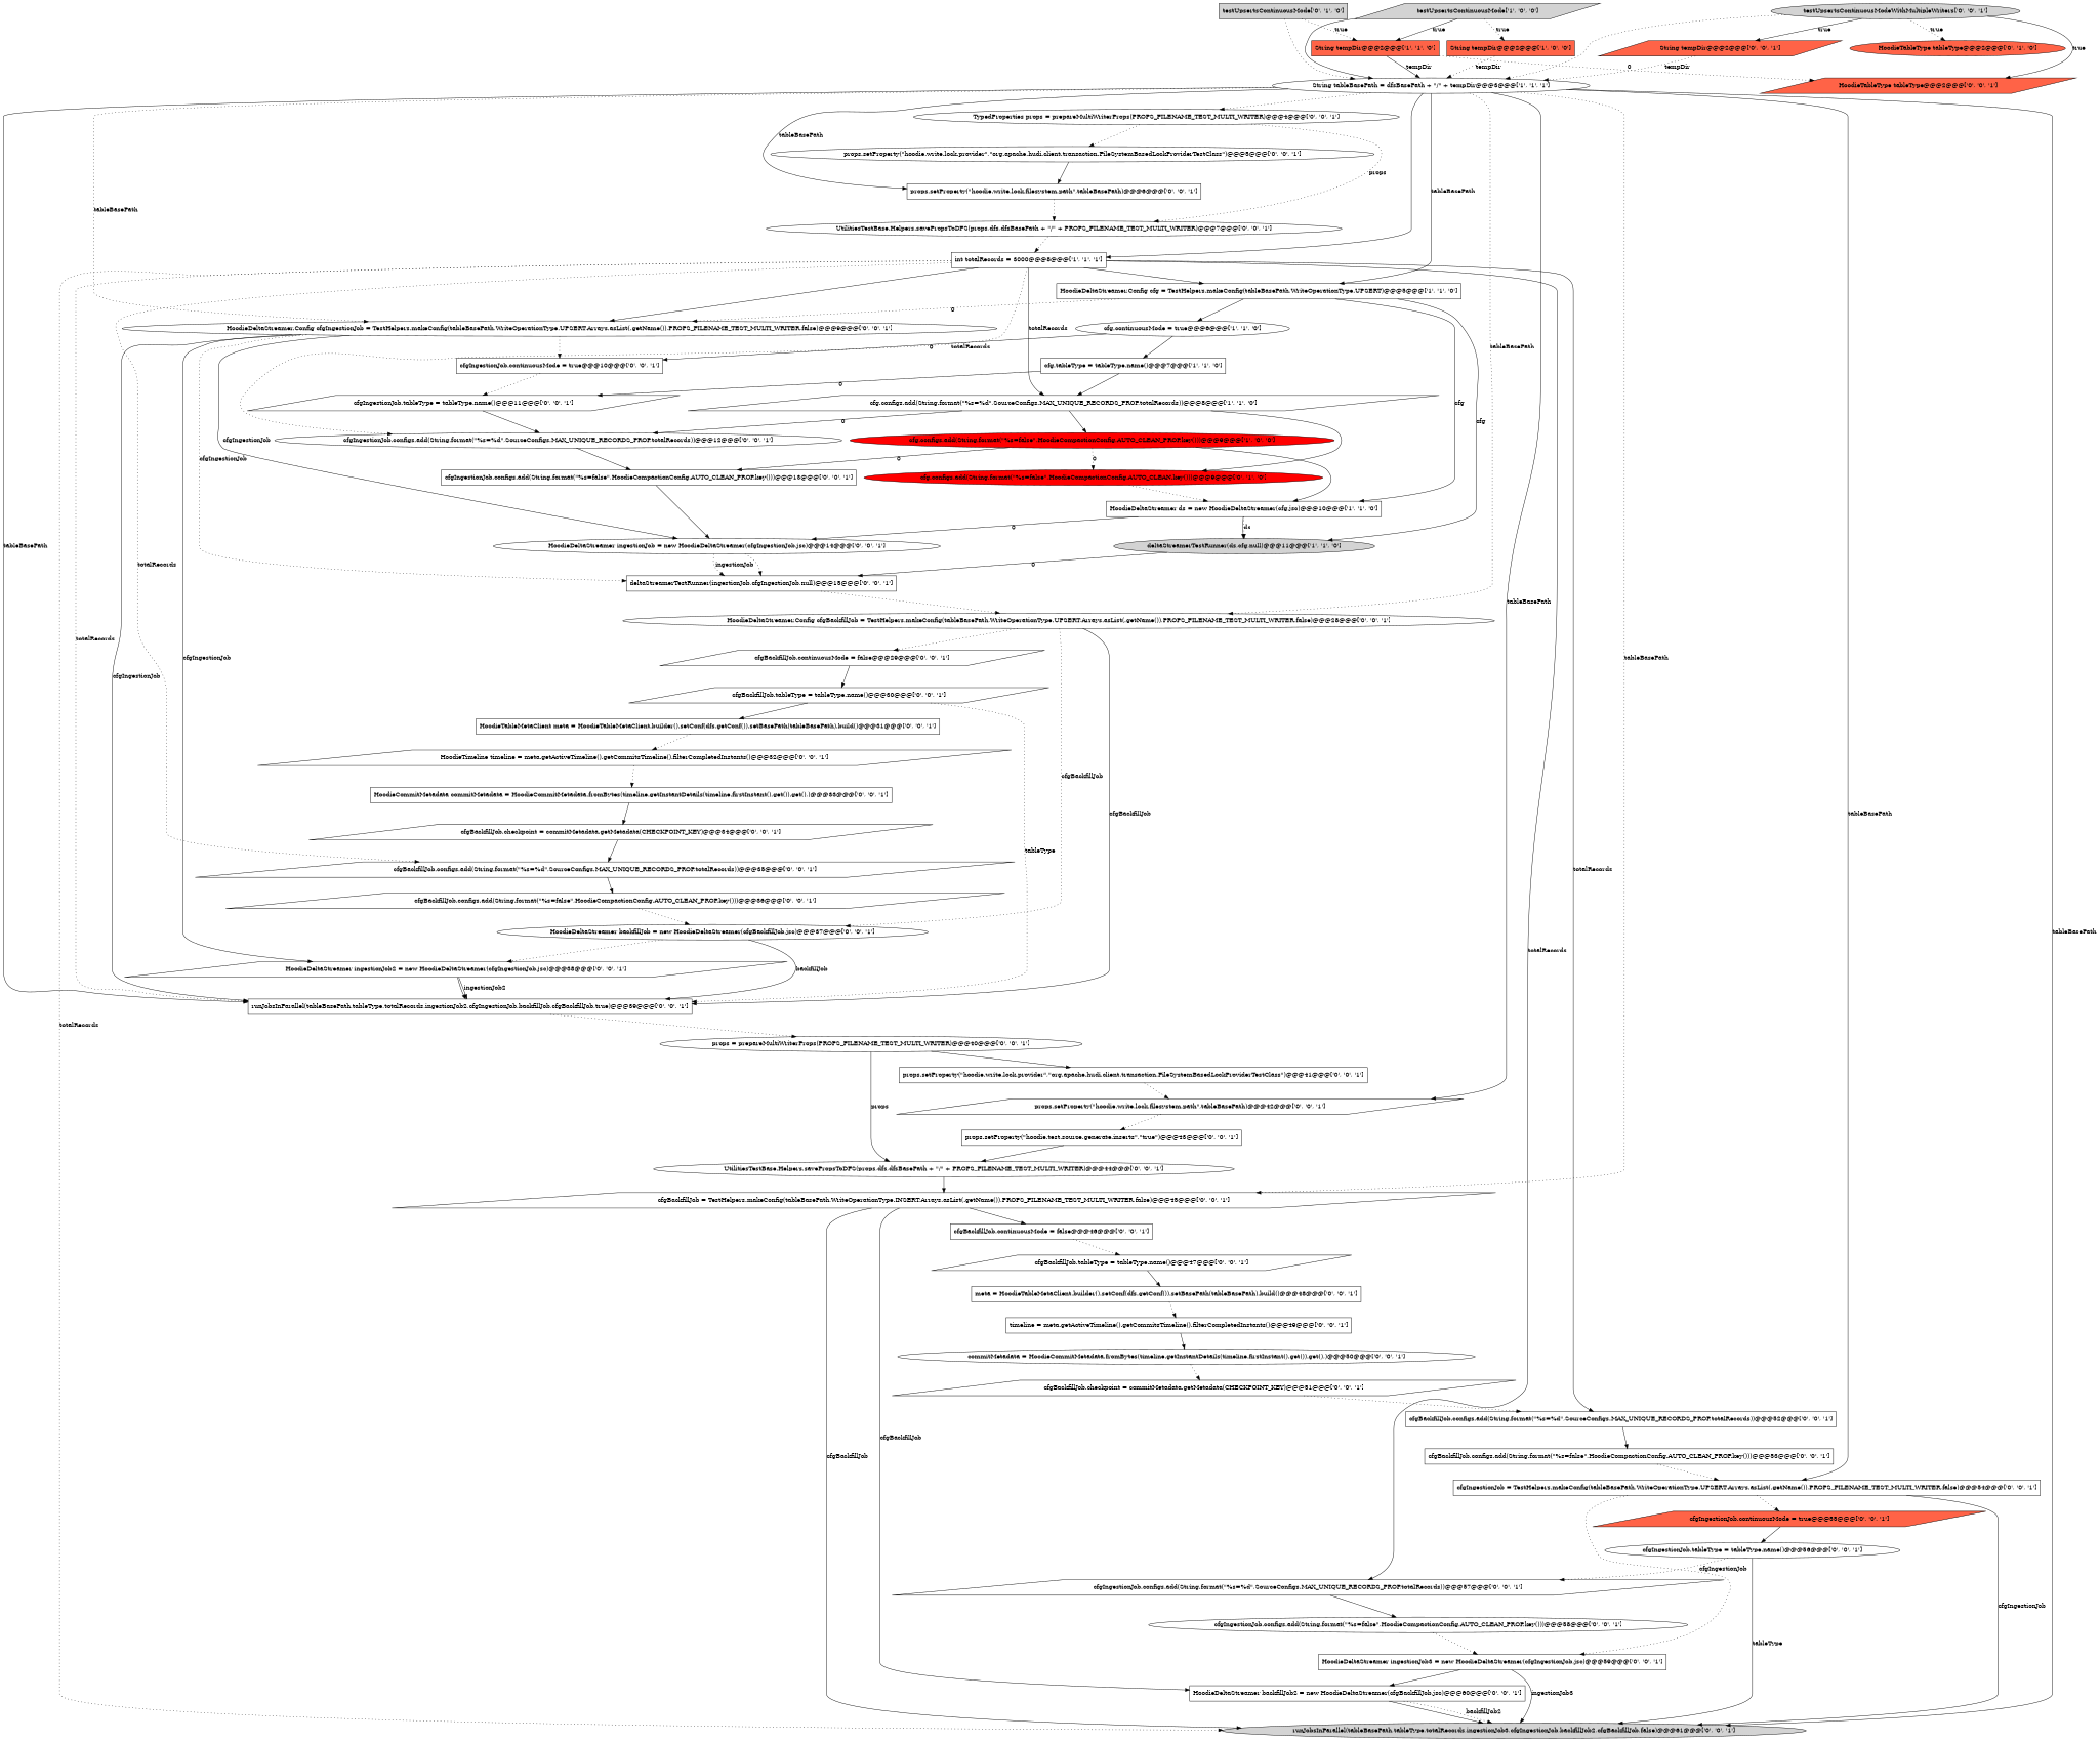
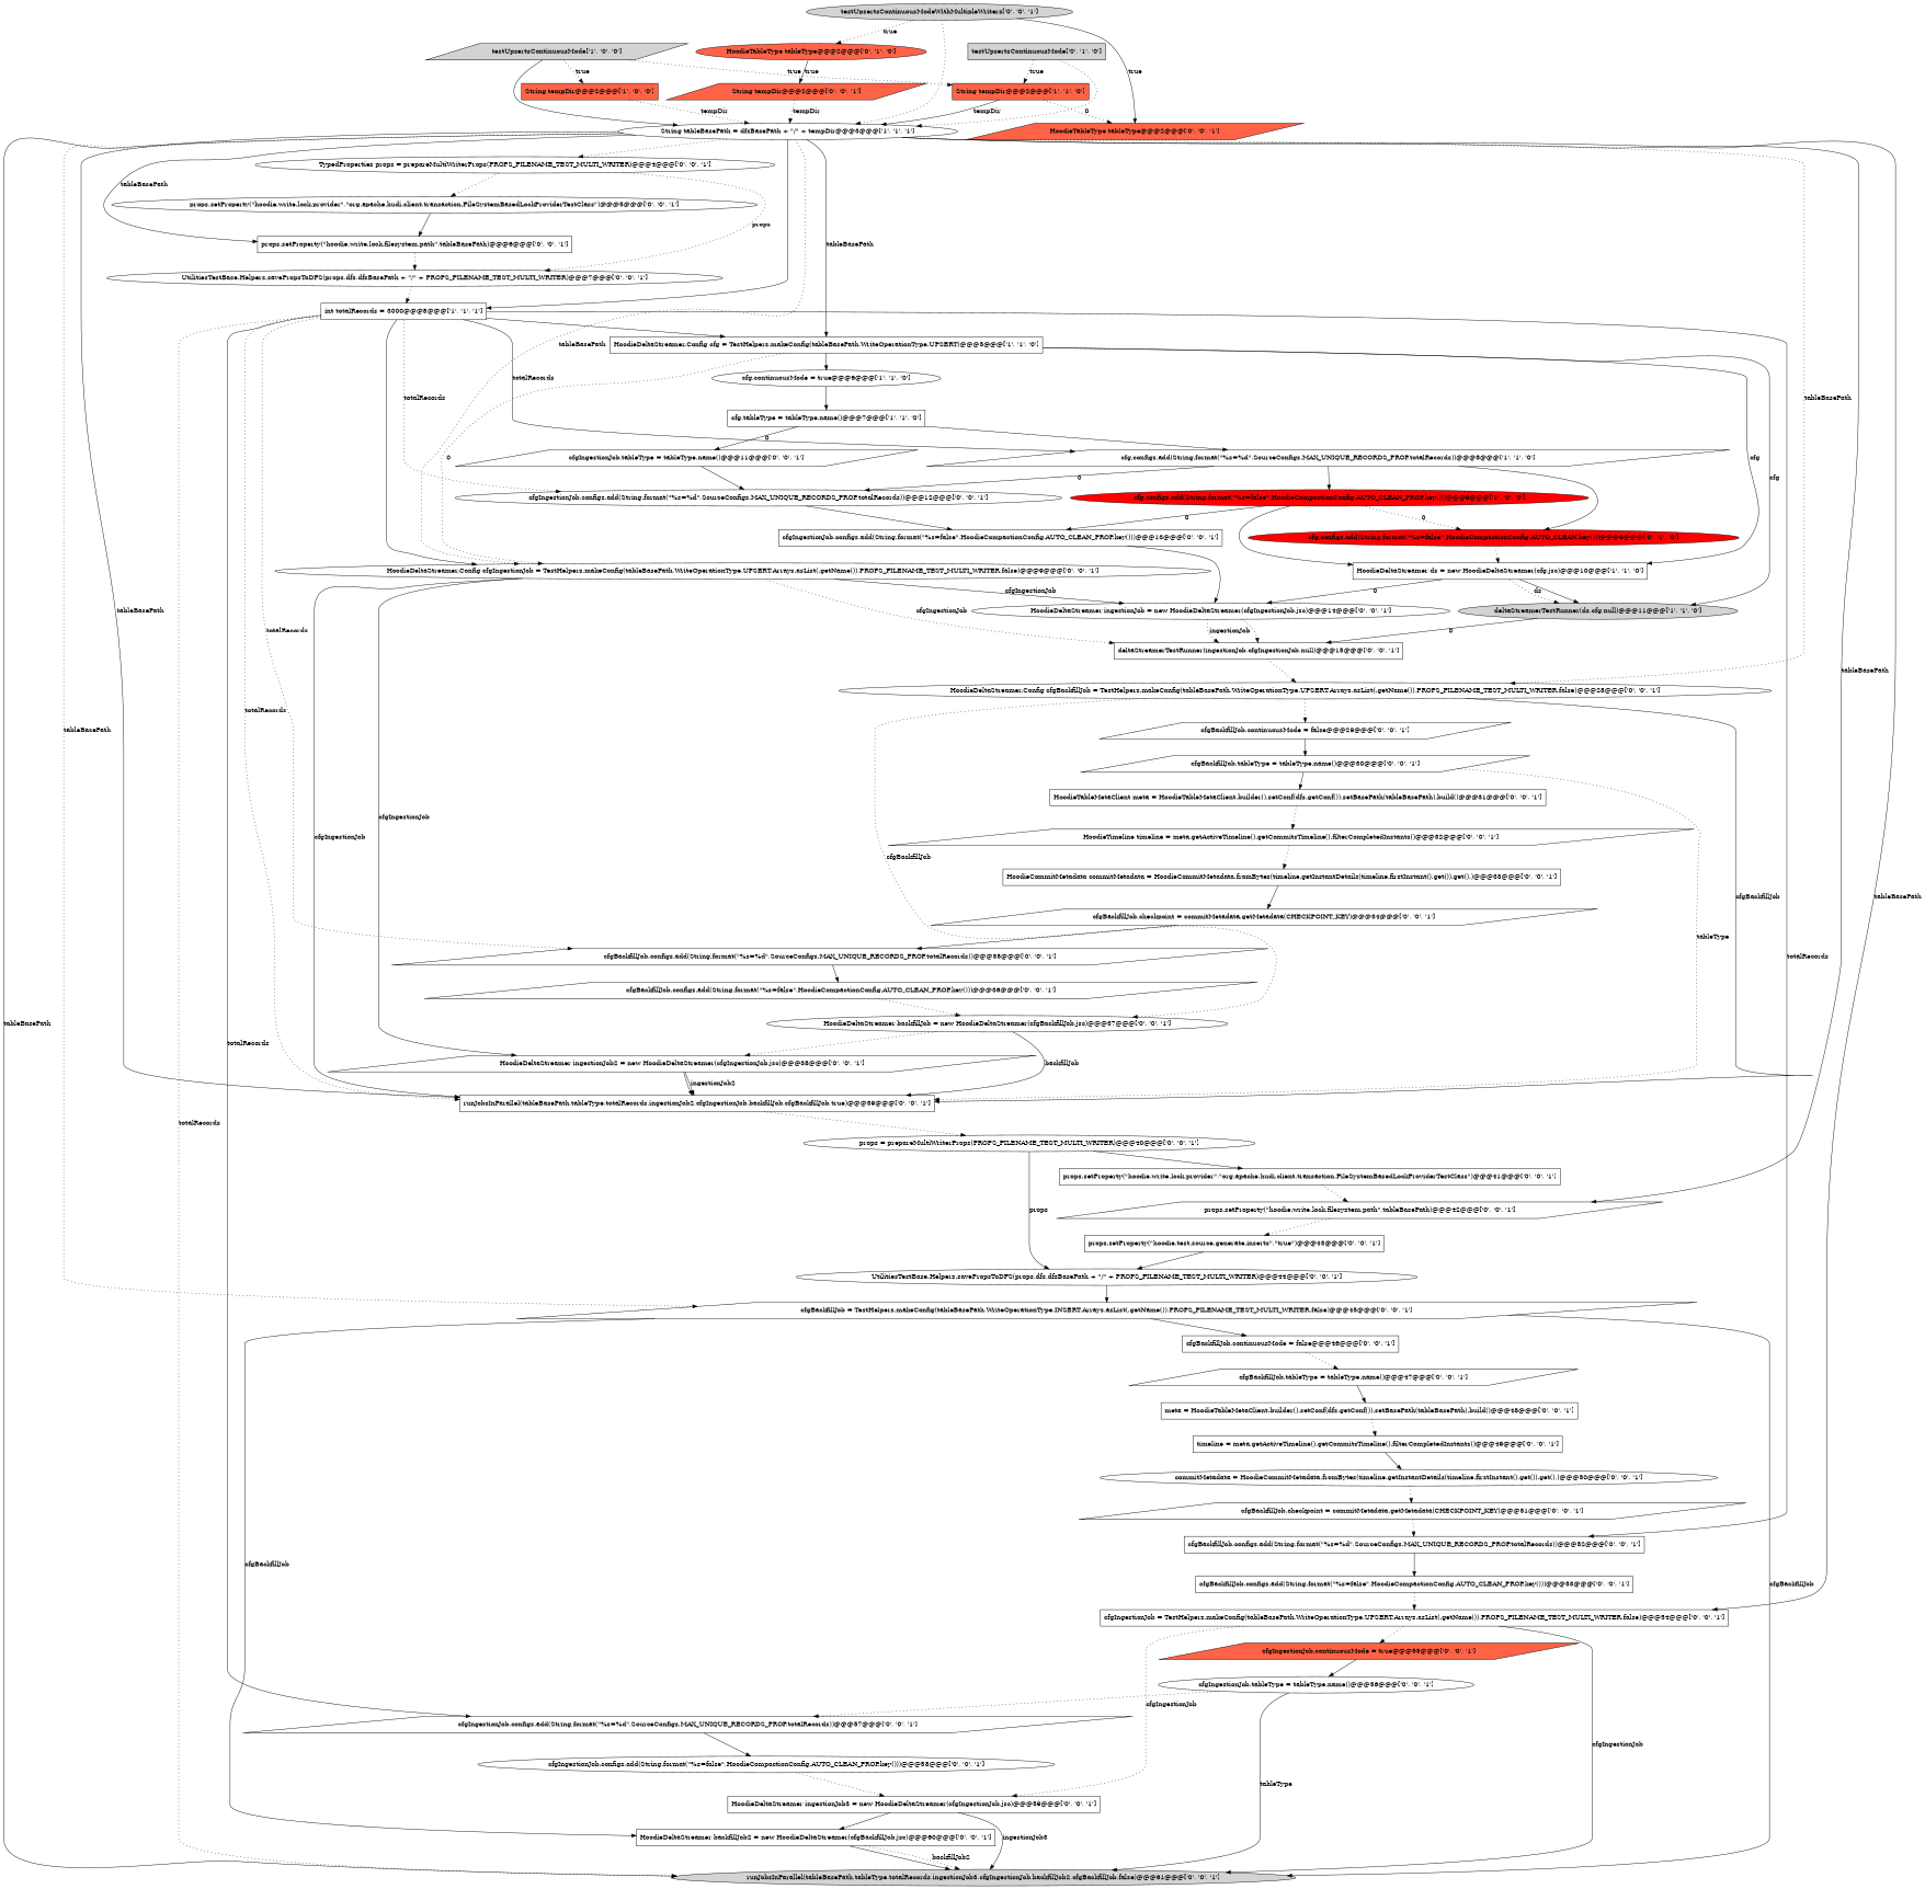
  digraph {
    node [fillcolor=white shape=box style=filled]
    edge [style=solid]
    n1 [label="cfgBackfillJob.continuousMode = false@@@29@@@['0', '0', '1']" shape=parallelogram]
    n2 [label="cfgBackfillJob.tableType = tableType.name()@@@30@@@['0', '0', '1']" shape=parallelogram]
    n3 [label="runJobsInParallel(tableBasePath,tableType,totalRecords,ingestionJob2,cfgIngestionJob,backfillJob,cfgBackfillJob,true)@@@39@@@['0', '0', '1']"]
    n4 [label="HoodieTableMetaClient meta = HoodieTableMetaClient.builder().setConf(dfs.getConf()).setBasePath(tableBasePath).build()@@@31@@@['0', '0', '1']"]
    n5 [label="props.setProperty(\"hoodie.write.lock.provider\",\"org.apache.hudi.client.transaction.FileSystemBasedLockProviderTestClass\")@@@5@@@['0', '0', '1']" shape=ellipse]
    n6 [label="props.setProperty(\"hoodie.write.lock.filesystem.path\",tableBasePath)@@@6@@@['0', '0', '1']"]
    n7 [label="UtilitiesTestBase.Helpers.savePropsToDFS(props,dfs,dfsBasePath + \"/\" + PROPS_FILENAME_TEST_MULTI_WRITER)@@@7@@@['0', '0', '1']" shape=ellipse]
    n8 [label="cfgBackfillJob.configs.add(String.format(\"%s=false\",HoodieCompactionConfig.AUTO_CLEAN_PROP.key()))@@@36@@@['0', '0', '1']" shape=parallelogram]
    n9 [label="HoodieDeltaStreamer backfillJob = new HoodieDeltaStreamer(cfgBackfillJob,jsc)@@@37@@@['0', '0', '1']" shape=ellipse]
    n10 [label="HoodieDeltaStreamer ingestionJob2 = new HoodieDeltaStreamer(cfgIngestionJob,jsc)@@@38@@@['0', '0', '1']" shape=parallelogram]
    n11 [label="cfgBackfillJob.tableType = tableType.name()@@@47@@@['0', '0', '1']" shape=parallelogram]
    n12 [label="meta = HoodieTableMetaClient.builder().setConf(dfs.getConf()).setBasePath(tableBasePath).build()@@@48@@@['0', '0', '1']"]
    n13 [label="timeline = meta.getActiveTimeline().getCommitsTimeline().filterCompletedInstants()@@@49@@@['0', '0', '1']"]
    n14 [label="cfgBackfillJob.continuousMode = false@@@46@@@['0', '0', '1']"]
    n15 [label="int totalRecords = 3000@@@8@@@['1', '1', '1']"]
    n16 [label="cfgBackfillJob.configs.add(String.format(\"%s=%d\",SourceConfigs.MAX_UNIQUE_RECORDS_PROP,totalRecords))@@@35@@@['0', '0', '1']" shape=parallelogram]
    n17 [label="HoodieDeltaStreamer.Config cfgIngestionJob = TestHelpers.makeConfig(tableBasePath,WriteOperationType.UPSERT,Arrays.asList(.getName()),PROPS_FILENAME_TEST_MULTI_WRITER,false)@@@9@@@['0', '0', '1']" shape=ellipse]
    n18 [fillcolor=lightgray label="runJobsInParallel(tableBasePath,tableType,totalRecords,ingestionJob3,cfgIngestionJob,backfillJob2,cfgBackfillJob,false)@@@61@@@['0', '0', '1']" shape=ellipse]
    n19 [label="cfgIngestionJob.configs.add(String.format(\"%s=%d\",SourceConfigs.MAX_UNIQUE_RECORDS_PROP,totalRecords))@@@57@@@['0', '0', '1']" shape=parallelogram]
    n20 [label="cfgIngestionJob.configs.add(String.format(\"%s=%d\",SourceConfigs.MAX_UNIQUE_RECORDS_PROP,totalRecords))@@@12@@@['0', '0', '1']" shape=ellipse]
    n21 [label="cfgBackfillJob.configs.add(String.format(\"%s=%d\",SourceConfigs.MAX_UNIQUE_RECORDS_PROP,totalRecords))@@@52@@@['0', '0', '1']"]
    n22 [label="HoodieDeltaStreamer.Config cfg = TestHelpers.makeConfig(tableBasePath,WriteOperationType.UPSERT)@@@5@@@['1', '1', '0']"]
    n23 [label="cfg.configs.add(String.format(\"%s=%d\",SourceConfigs.MAX_UNIQUE_RECORDS_PROP,totalRecords))@@@8@@@['1', '1', '0']" shape=parallelogram]
    n24 [label="cfgBackfillJob.checkpoint = commitMetadata.getMetadata(CHECKPOINT_KEY)@@@34@@@['0', '0', '1']" shape=parallelogram]
-   n25 [label="cfgIngestionJob.continuousMode = true@@@10@@@['0', '0', '1']"]
    n26 [label="HoodieDeltaStreamer ingestionJob = new HoodieDeltaStreamer(cfgIngestionJob,jsc)@@@14@@@['0', '0', '1']" shape=ellipse]
    n27 [label="deltaStreamerTestRunner(ingestionJob,cfgIngestionJob,null)@@@15@@@['0', '0', '1']"]
    n28 [label="cfgIngestionJob.tableType = tableType.name()@@@11@@@['0', '0', '1']" shape=parallelogram]
    n29 [label="HoodieDeltaStreamer.Config cfgBackfillJob = TestHelpers.makeConfig(tableBasePath,WriteOperationType.UPSERT,Arrays.asList(.getName()),PROPS_FILENAME_TEST_MULTI_WRITER,false)@@@28@@@['0', '0', '1']" shape=ellipse]
    n30 [label="props = prepareMultiWriterProps(PROPS_FILENAME_TEST_MULTI_WRITER)@@@40@@@['0', '0', '1']" shape=ellipse]
    n31 [fillcolor=lightgray label="testUpsertsContinuousMode['1', '0', '0']" shape=parallelogram]
    n32 [fillcolor=tomato label="String tempDir@@@2@@@['1', '0', '0']"]
    n33 [fillcolor=tomato label="String tempDir@@@2@@@['1', '1', '0']"]
    n34 [label="String tableBasePath = dfsBasePath + \"/\" + tempDir@@@3@@@['1', '1', '1']" shape=ellipse]
    n35 [fillcolor=tomato label="HoodieTableType tableType@@@2@@@['0', '0', '1']" shape=parallelogram]
    n36 [label="cfgBackfillJob = TestHelpers.makeConfig(tableBasePath,WriteOperationType.INSERT,Arrays.asList(.getName()),PROPS_FILENAME_TEST_MULTI_WRITER,false)@@@45@@@['0', '0', '1']" shape=parallelogram]
    n37 [label="props.setProperty(\"hoodie.write.lock.filesystem.path\",tableBasePath)@@@42@@@['0', '0', '1']" shape=parallelogram]
    n38 [label="TypedProperties props = prepareMultiWriterProps(PROPS_FILENAME_TEST_MULTI_WRITER)@@@4@@@['0', '0', '1']" shape=ellipse]
    n39 [label="cfgIngestionJob = TestHelpers.makeConfig(tableBasePath,WriteOperationType.UPSERT,Arrays.asList(.getName()),PROPS_FILENAME_TEST_MULTI_WRITER,false)@@@54@@@['0', '0', '1']"]
    n40 [label="HoodieDeltaStreamer backfillJob2 = new HoodieDeltaStreamer(cfgBackfillJob,jsc)@@@60@@@['0', '0', '1']"]
    n41 [label="props.setProperty(\"hoodie.test.source.generate.inserts\",\"true\")@@@43@@@['0', '0', '1']"]
    n42 [label="UtilitiesTestBase.Helpers.savePropsToDFS(props,dfs,dfsBasePath + \"/\" + PROPS_FILENAME_TEST_MULTI_WRITER)@@@44@@@['0', '0', '1']" shape=ellipse]
    n43 [label="HoodieDeltaStreamer ds = new HoodieDeltaStreamer(cfg,jsc)@@@10@@@['1', '1', '0']"]
    n44 [fillcolor=lightgray label="deltaStreamerTestRunner(ds,cfg,null)@@@11@@@['1', '1', '0']" shape=ellipse]
    n45 [label="cfgIngestionJob.tableType = tableType.name()@@@56@@@['0', '0', '1']" shape=ellipse]
    n46 [label="cfgIngestionJob.configs.add(String.format(\"%s=false\",HoodieCompactionConfig.AUTO_CLEAN_PROP.key()))@@@58@@@['0', '0', '1']" shape=ellipse]
    n47 [label="props.setProperty(\"hoodie.write.lock.provider\",\"org.apache.hudi.client.transaction.FileSystemBasedLockProviderTestClass\")@@@41@@@['0', '0', '1']"]
    n48 [label="commitMetadata = HoodieCommitMetadata.fromBytes(timeline.getInstantDetails(timeline.firstInstant().get()).get(),)@@@50@@@['0', '0', '1']" shape=ellipse]
    n49 [fillcolor=tomato label="HoodieTableType tableType@@@2@@@['0', '1', '0']" shape=ellipse]
    n50 [label="cfgIngestionJob.configs.add(String.format(\"%s=false\",HoodieCompactionConfig.AUTO_CLEAN_PROP.key()))@@@13@@@['0', '0', '1']"]
    n51 [label="cfgBackfillJob.configs.add(String.format(\"%s=false\",HoodieCompactionConfig.AUTO_CLEAN_PROP.key()))@@@53@@@['0', '0', '1']"]
    n52 [label="cfg.continuousMode = true@@@6@@@['1', '1', '0']" shape=ellipse]
    n53 [fillcolor=red label="cfg.configs.add(String.format(\"%s=false\",HoodieCompactionConfig.AUTO_CLEAN.key()))@@@9@@@['0', '1', '0']" shape=ellipse]
    n54 [fillcolor=red label="cfg.configs.add(String.format(\"%s=false\",HoodieCompactionConfig.AUTO_CLEAN_PROP.key()))@@@9@@@['1', '0', '0']" shape=ellipse]
    n55 [fillcolor=tomato label="String tempDir@@@2@@@['0', '0', '1']" shape=parallelogram]
    n56 [fillcolor=tomato label="cfgIngestionJob.continuousMode = true@@@55@@@['0', '0', '1']" shape=parallelogram]
    n57 [label="HoodieDeltaStreamer ingestionJob3 = new HoodieDeltaStreamer(cfgIngestionJob,jsc)@@@59@@@['0', '0', '1']"]
    n58 [label="cfgBackfillJob.checkpoint = commitMetadata.getMetadata(CHECKPOINT_KEY)@@@51@@@['0', '0', '1']" shape=parallelogram]
    n59 [fillcolor=lightgray label="testUpsertsContinuousModeWithMultipleWriters['0', '0', '1']" shape=ellipse]
    n60 [label="HoodieTimeline timeline = meta.getActiveTimeline().getCommitsTimeline().filterCompletedInstants()@@@32@@@['0', '0', '1']" shape=parallelogram]
    n61 [label="HoodieCommitMetadata commitMetadata = HoodieCommitMetadata.fromBytes(timeline.getInstantDetails(timeline.firstInstant().get()).get(),)@@@33@@@['0', '0', '1']"]
    n62 [label="cfg.tableType = tableType.name()@@@7@@@['1', '1', '0']"]
    n63 [fillcolor=lightgray label="testUpsertsContinuousMode['0', '1', '0']"]
    n1 -> n2
    n2 -> n3 [label=tableType style=dotted]
    n2 -> n4
    n3 -> n30 [style=dotted]
    n4 -> n60 [style=dotted]
    n5 -> n6
    n6 -> n7 [style=dotted]
    n7 -> n15 [style=dotted]
    n8 -> n9 [style=dotted]
    n9 -> n3 [label=backfillJob]
    n9 -> n10 [style=dotted]
    n10 -> n3 [label=ingestionJob2]
    n10 -> n3
    n11 -> n12
    n12 -> n13 [style=dotted]
    n13 -> n48
    n14 -> n11 [style=dotted]
    n15 -> n3 [label=totalRecords style=dotted]
    n15 -> n16 [label=totalRecords style=dotted]
    n15 -> n17
    n15 -> n18 [label=totalRecords style=dotted]
    n15 -> n19 [label=totalRecords]
    n15 -> n20 [label=totalRecords style=dotted]
    n15 -> n21 [label=totalRecords]
    n15 -> n22
    n15 -> n23 [label=totalRecords]
    n16 -> n8
    n17 -> n3 [label=cfgIngestionJob]
    n17 -> n10 [label=cfgIngestionJob]
-   n17 -> n25 [style=dotted]
    n17 -> n26 [label=cfgIngestionJob]
    n17 -> n27 [label=cfgIngestionJob style=dotted]
    n19 -> n46
    n20 -> n50
    n21 -> n51
    n22 -> n17 [label=0 style=dotted]
    n22 -> n43 [label=cfg]
    n22 -> n44 [label=cfg]
    n22 -> n52
    n23 -> n20 [label=0]
    n23 -> n53
    n23 -> n54
    n24 -> n16
-   n25 -> n28 [style=dotted]
    n26 -> n27 [style=dotted]
    n26 -> n27 [label=ingestionJob style=dotted]
    n27 -> n29 [style=dotted]
    n28 -> n20
    n29 -> n1 [style=dotted]
    n29 -> n3 [label=cfgBackfillJob]
    n29 -> n9 [label=cfgBackfillJob style=dotted]
    n30 -> n42 [label=props]
    n30 -> n47
    n31 -> n32 [label=true style=dotted]
-   n31 -> n33 [label=true]
+   n31 -> n33 [label=true style=dotted]
    n31 -> n34
    n32 -> n34 [label=tempDir style=dotted]
    n33 -> n34 [label=tempDir]
    n33 -> n35 [label=0 style=dotted]
    n34 -> n3 [label=tableBasePath]
    n34 -> n6 [label=tableBasePath]
    n34 -> n15
    n34 -> n17 [label=tableBasePath style=dotted]
    n34 -> n18 [label=tableBasePath]
    n34 -> n22 [label=tableBasePath]
    n34 -> n29 [label=tableBasePath style=dotted]
    n34 -> n36 [label=tableBasePath style=dotted]
    n34 -> n37 [label=tableBasePath]
    n34 -> n38 [style=dotted]
    n34 -> n39 [label=tableBasePath]
    n36 -> n14
    n36 -> n18 [label=cfgBackfillJob]
    n36 -> n40 [label=cfgBackfillJob]
    n37 -> n41 [style=dotted]
    n38 -> n5 [style=dotted]
    n38 -> n7 [label=props style=dotted]
    n39 -> n18 [label=cfgIngestionJob]
    n39 -> n56 [style=dotted]
    n39 -> n57 [label=cfgIngestionJob style=dotted]
    n40 -> n18
    n40 -> n18 [label=backfillJob2 style=dotted]
    n41 -> n42
    n42 -> n36
    n43 -> n26 [label=0]
    n43 -> n44
    n43 -> n44 [label=ds style=dotted]
    n44 -> n27 [label=0]
    n45 -> n18 [label=tableType]
    n45 -> n19 [style=dotted]
    n46 -> n57 [style=dotted]
    n47 -> n37 [style=dotted]
    n48 -> n58 [style=dotted]
    n50 -> n26
    n51 -> n39 [style=dotted]
-   n52 -> n25 [label=0]
    n52 -> n62
    n53 -> n43 [style=dotted]
    n54 -> n43
    n54 -> n50 [label=0]
    n54 -> n53 [label=0 style=dotted]
    n55 -> n34 [label=tempDir style=dotted]
    n56 -> n45
    n57 -> n18 [label=ingestionJob3]
    n57 -> n40
    n58 -> n21 [style=dotted]
    n59 -> n34 [style=dotted]
    n59 -> n35 [label=true]
    n59 -> n49 [label=true style=dotted]
-   n59 -> n55 [label=true]
+   n49 -> n55 [label=true]
    n60 -> n61 [style=dotted]
    n61 -> n24
    n62 -> n23
    n62 -> n28 [label=0]
    n63 -> n33 [label=true style=dotted]
    n63 -> n34 [style=dotted]
  }
